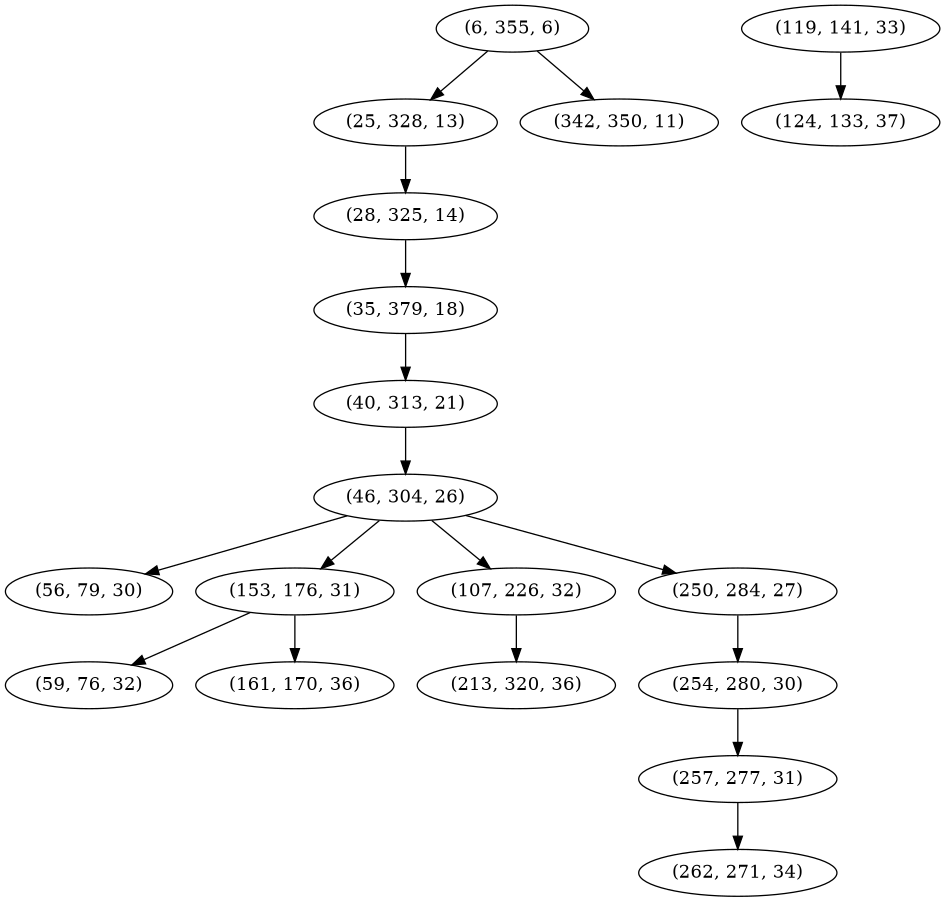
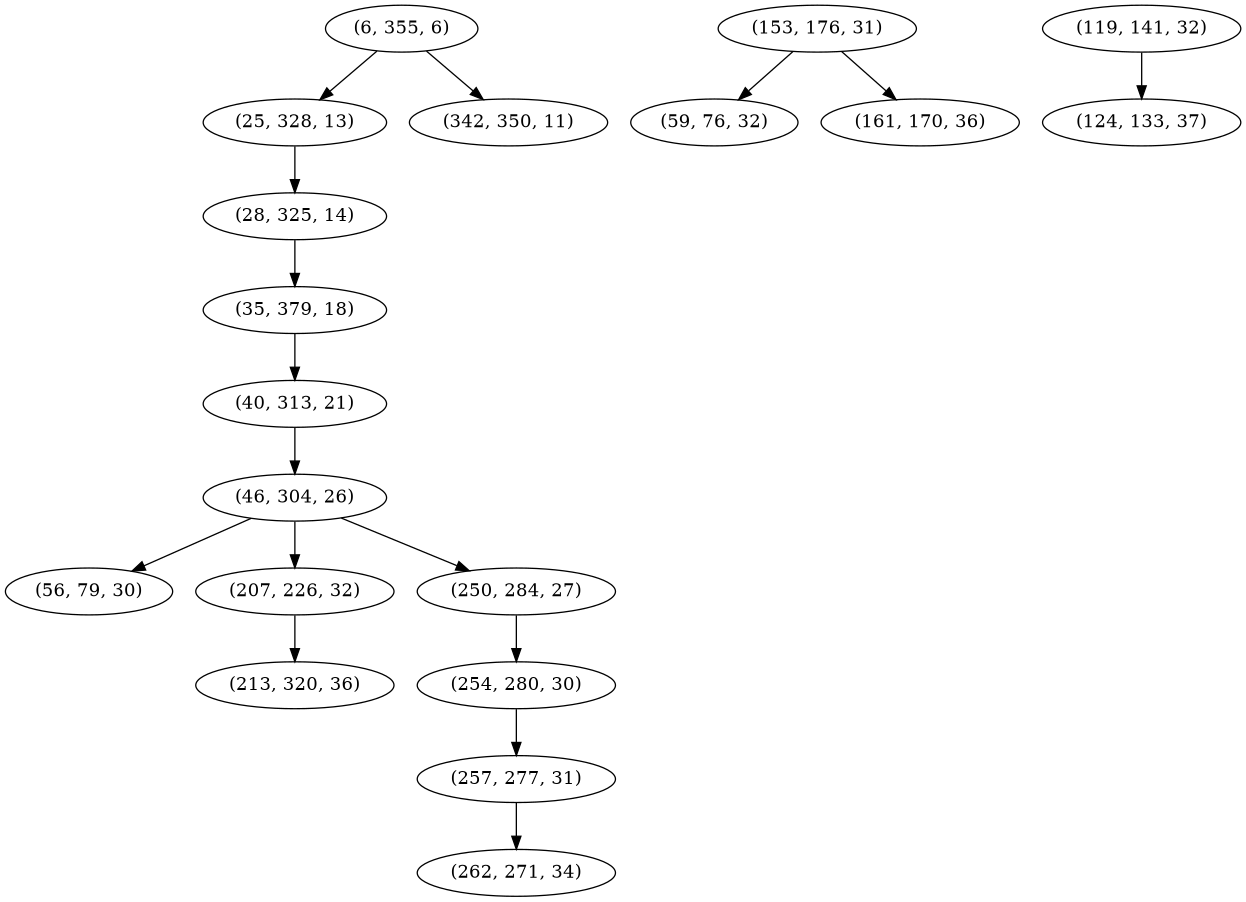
  digraph {
    "(6, 355, 6)"
    "(25, 328, 13)"
    "(342, 350, 11)"
    "(28, 325, 14)"
    n5 [label="(35, 379, 18)"]
    "(40, 313, 21)"
    "(46, 304, 26)"
    "(56, 79, 30)"
    "(153, 176, 31)"
-   "(207, 226, 32)" [label="(107, 226, 32)"]
+   "(207, 226, 32)"
    "(250, 284, 27)"
-   "(119, 141, 32)" [label="(119, 141, 33)"]
+   "(119, 141, 32)"
    "(124, 133, 37)"
    "(59, 76, 32)"
    "(161, 170, 36)"
    n16 [label="(213, 320, 36)"]
    "(254, 280, 30)"
    "(257, 277, 31)"
    "(262, 271, 34)"
    "(6, 355, 6)" -> "(25, 328, 13)"
    "(6, 355, 6)" -> "(342, 350, 11)"
    "(25, 328, 13)" -> "(28, 325, 14)"
    "(28, 325, 14)" -> n5
    n5 -> "(40, 313, 21)"
    "(40, 313, 21)" -> "(46, 304, 26)"
    "(46, 304, 26)" -> "(56, 79, 30)"
-   "(46, 304, 26)" -> "(153, 176, 31)"
    "(46, 304, 26)" -> "(207, 226, 32)"
    "(46, 304, 26)" -> "(250, 284, 27)"
    "(153, 176, 31)" -> "(59, 76, 32)"
    "(153, 176, 31)" -> "(161, 170, 36)"
    "(207, 226, 32)" -> n16
    "(250, 284, 27)" -> "(254, 280, 30)"
    "(119, 141, 32)" -> "(124, 133, 37)"
    "(254, 280, 30)" -> "(257, 277, 31)"
    "(257, 277, 31)" -> "(262, 271, 34)"
  }
